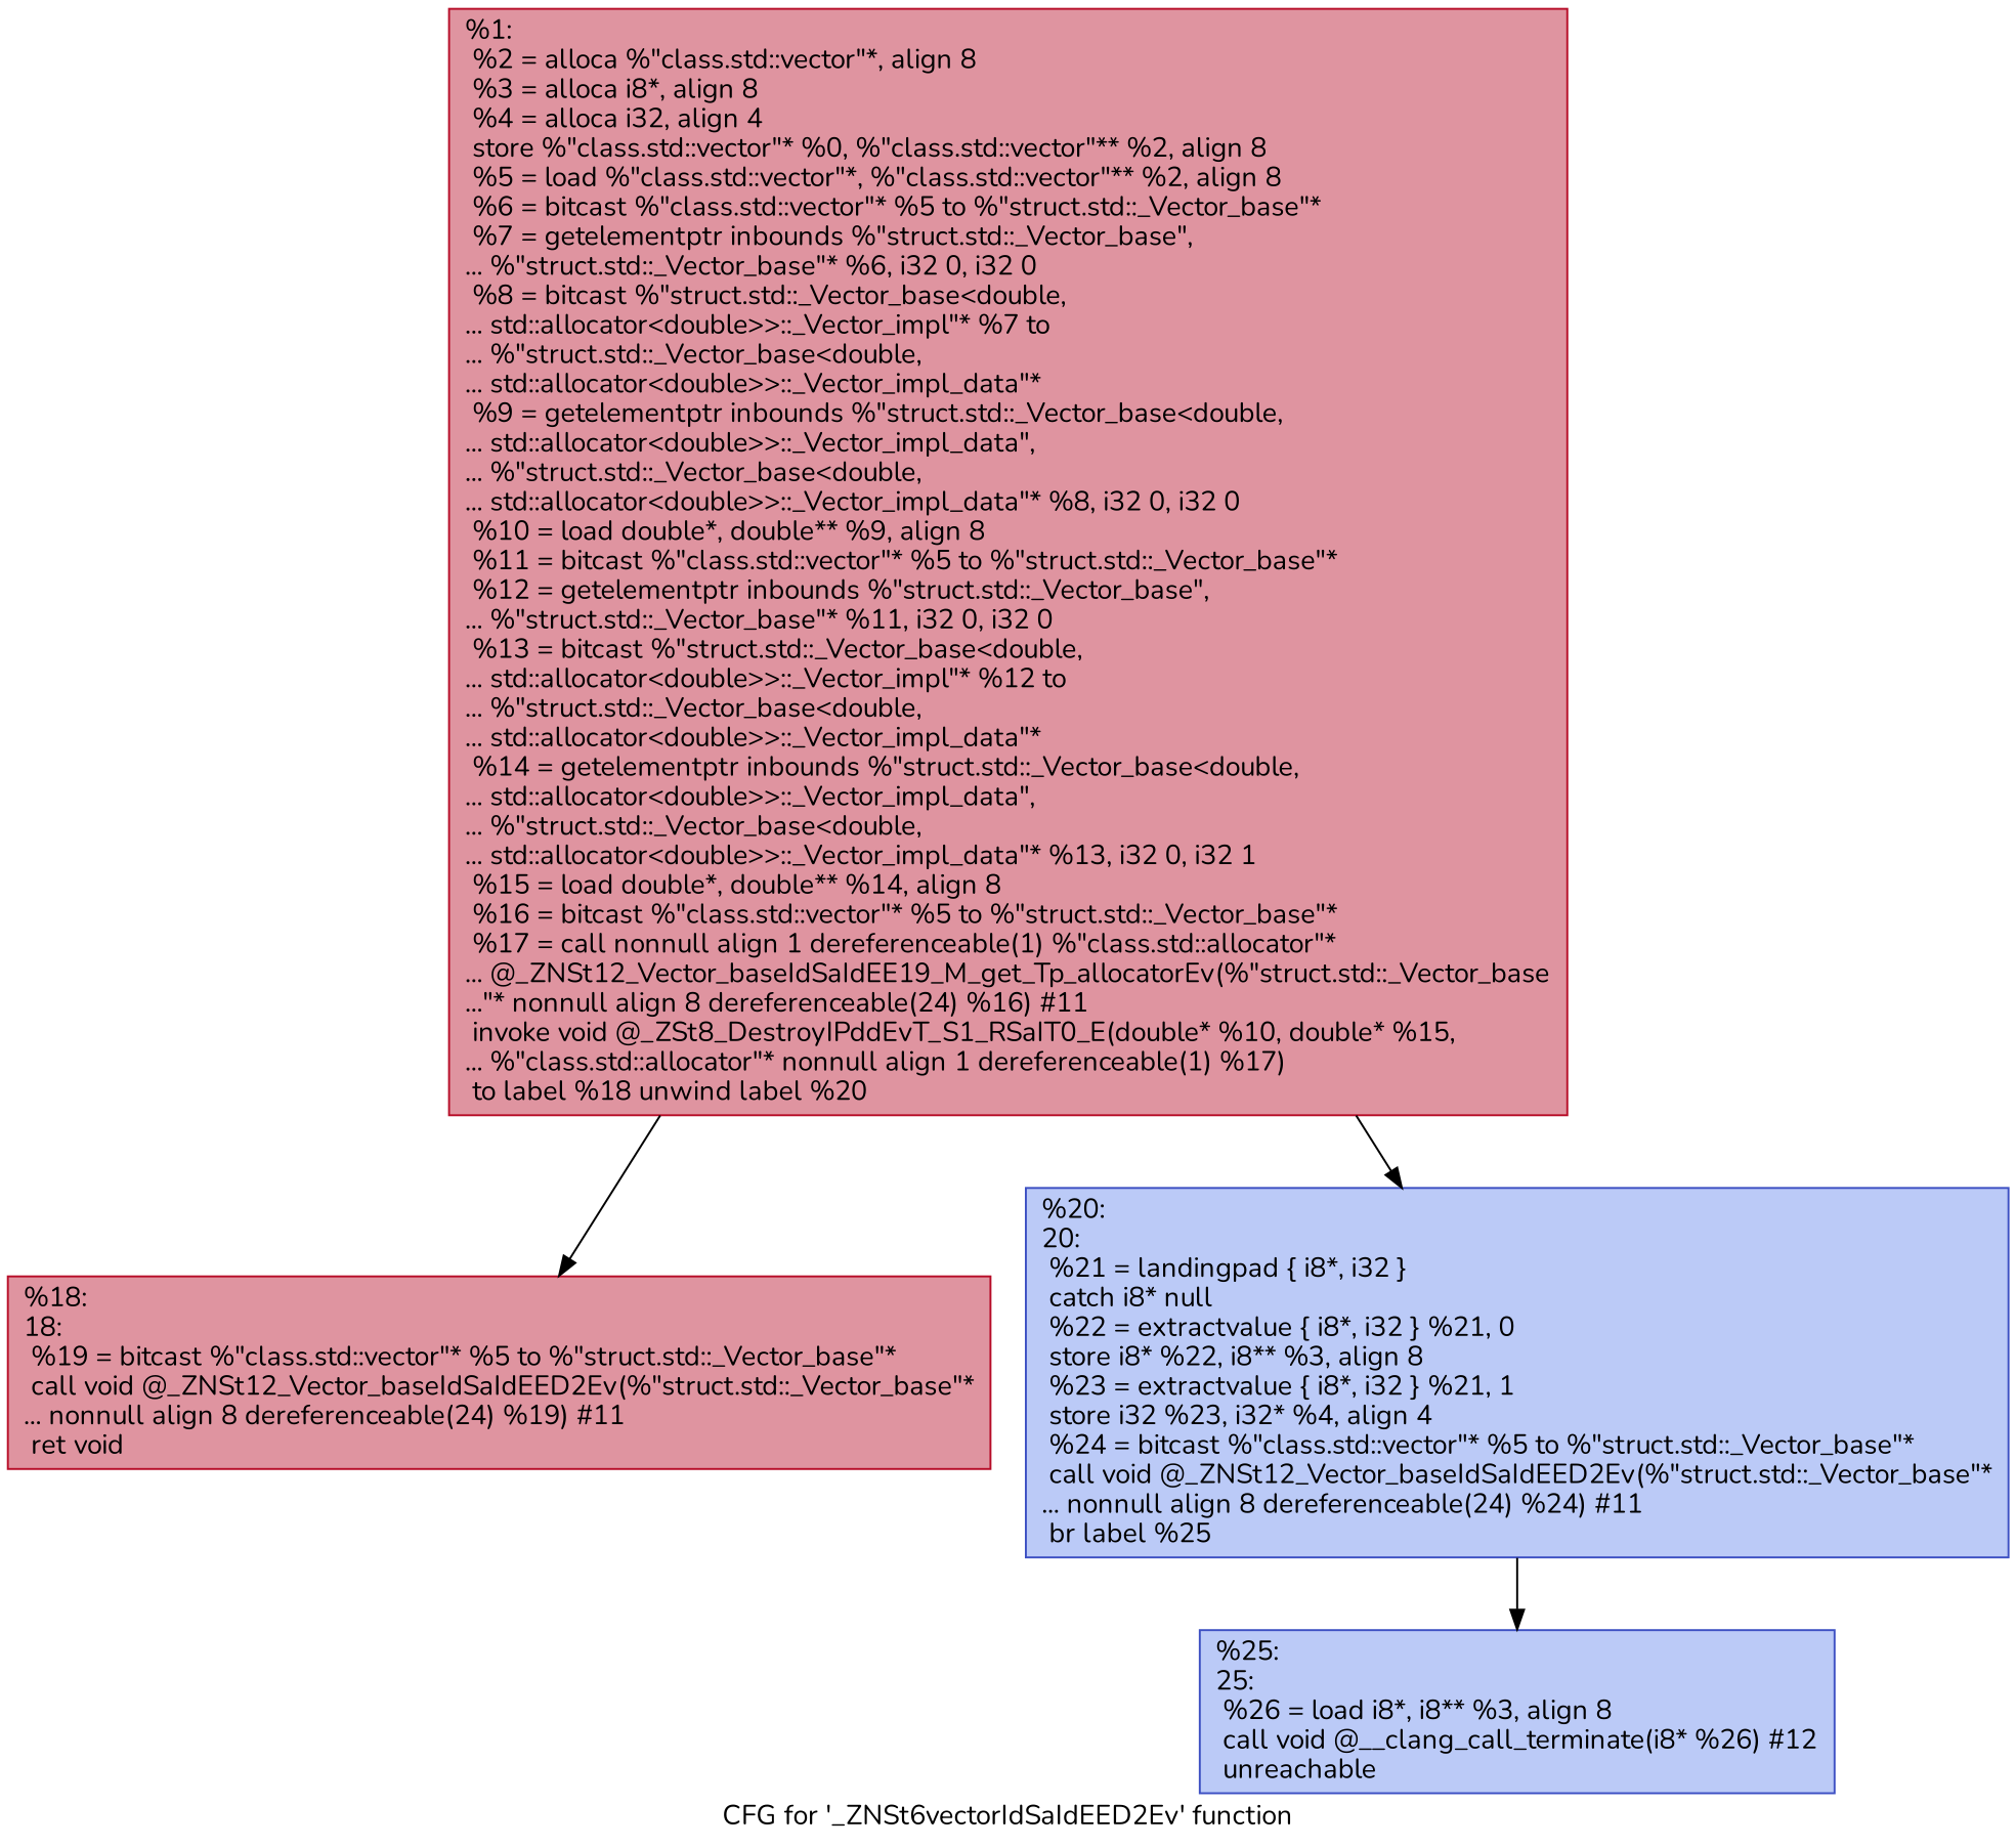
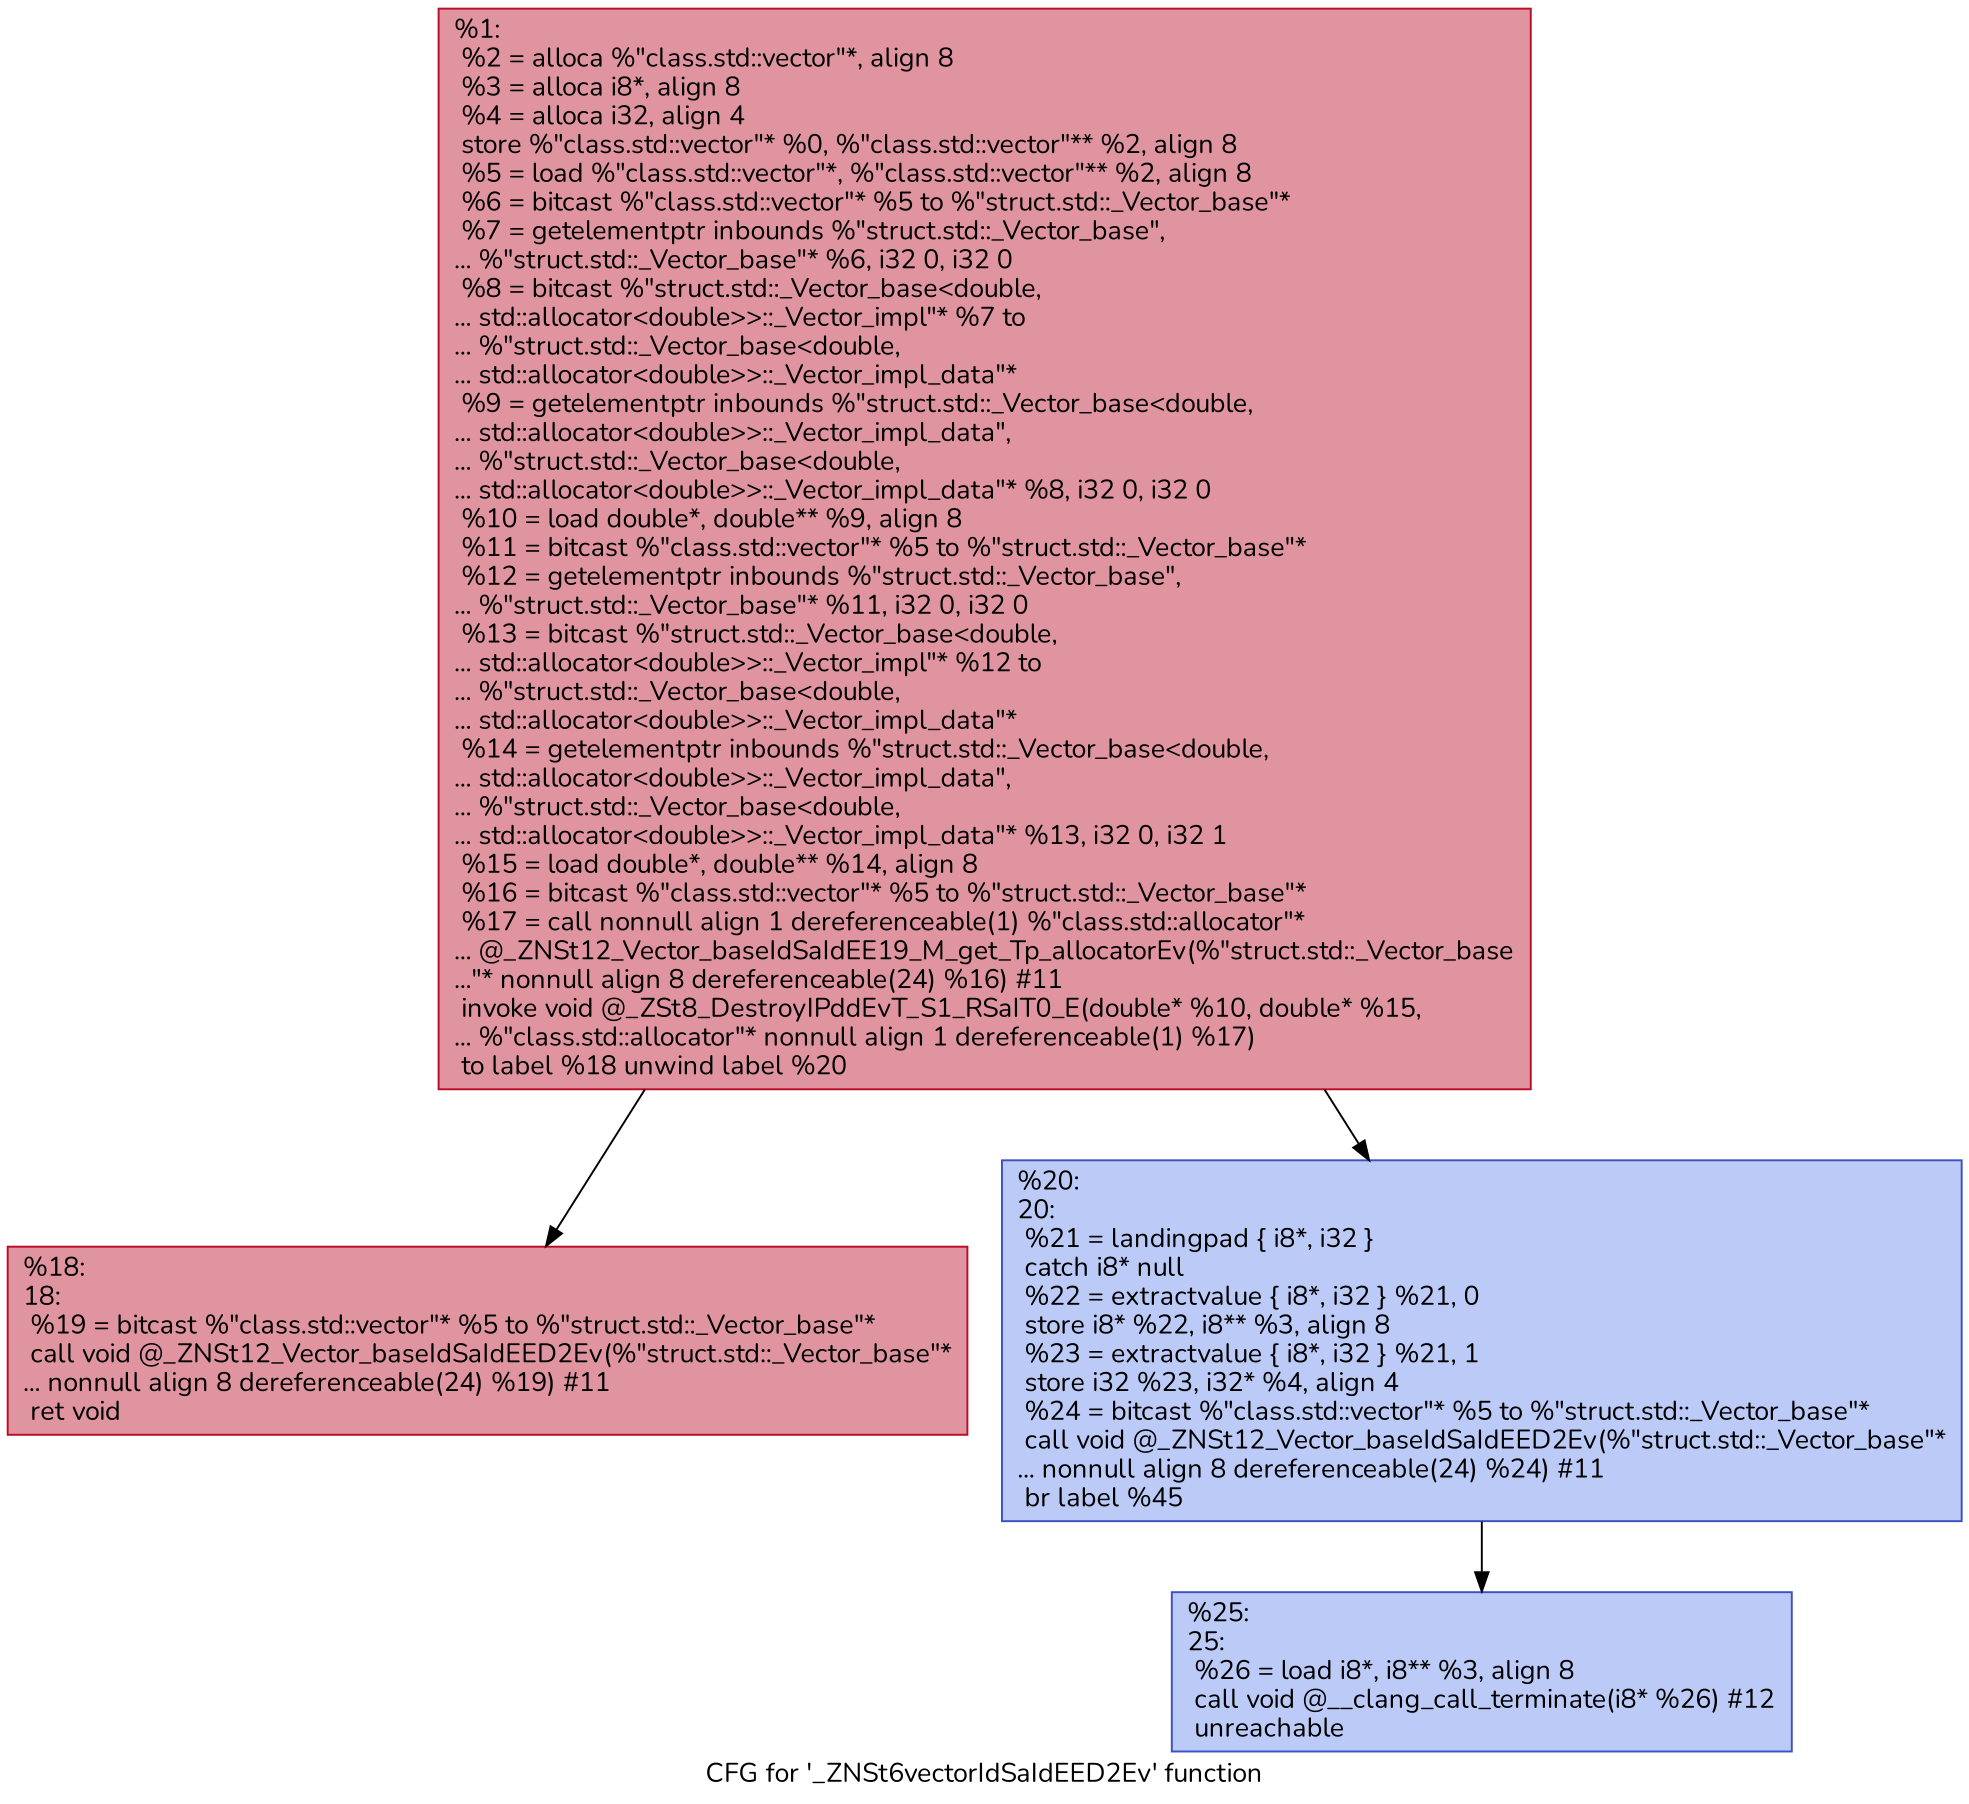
  digraph {
    label="CFG for '_ZNSt6vectorIdSaIdEED2Ev' function"
    fontname=Nunito
    node [color="#b70d28ff" fillcolor="#b70d2870" shape=record style=filled fontname=Nunito]
    edge [fontname=Nunito]
    n1 [label="{%1:\l  %2 = alloca %\"class.std::vector\"*, align 8\l  %3 = alloca i8*, align 8\l  %4 = alloca i32, align 4\l  store %\"class.std::vector\"* %0, %\"class.std::vector\"** %2, align 8\l  %5 = load %\"class.std::vector\"*, %\"class.std::vector\"** %2, align 8\l  %6 = bitcast %\"class.std::vector\"* %5 to %\"struct.std::_Vector_base\"*\l  %7 = getelementptr inbounds %\"struct.std::_Vector_base\",\l... %\"struct.std::_Vector_base\"* %6, i32 0, i32 0\l  %8 = bitcast %\"struct.std::_Vector_base\<double,\l... std::allocator\<double\>\>::_Vector_impl\"* %7 to\l... %\"struct.std::_Vector_base\<double,\l... std::allocator\<double\>\>::_Vector_impl_data\"*\l  %9 = getelementptr inbounds %\"struct.std::_Vector_base\<double,\l... std::allocator\<double\>\>::_Vector_impl_data\",\l... %\"struct.std::_Vector_base\<double,\l... std::allocator\<double\>\>::_Vector_impl_data\"* %8, i32 0, i32 0\l  %10 = load double*, double** %9, align 8\l  %11 = bitcast %\"class.std::vector\"* %5 to %\"struct.std::_Vector_base\"*\l  %12 = getelementptr inbounds %\"struct.std::_Vector_base\",\l... %\"struct.std::_Vector_base\"* %11, i32 0, i32 0\l  %13 = bitcast %\"struct.std::_Vector_base\<double,\l... std::allocator\<double\>\>::_Vector_impl\"* %12 to\l... %\"struct.std::_Vector_base\<double,\l... std::allocator\<double\>\>::_Vector_impl_data\"*\l  %14 = getelementptr inbounds %\"struct.std::_Vector_base\<double,\l... std::allocator\<double\>\>::_Vector_impl_data\",\l... %\"struct.std::_Vector_base\<double,\l... std::allocator\<double\>\>::_Vector_impl_data\"* %13, i32 0, i32 1\l  %15 = load double*, double** %14, align 8\l  %16 = bitcast %\"class.std::vector\"* %5 to %\"struct.std::_Vector_base\"*\l  %17 = call nonnull align 1 dereferenceable(1) %\"class.std::allocator\"*\l... @_ZNSt12_Vector_baseIdSaIdEE19_M_get_Tp_allocatorEv(%\"struct.std::_Vector_base\l...\"* nonnull align 8 dereferenceable(24) %16) #11\l  invoke void @_ZSt8_DestroyIPddEvT_S1_RSaIT0_E(double* %10, double* %15,\l... %\"class.std::allocator\"* nonnull align 1 dereferenceable(1) %17)\l          to label %18 unwind label %20\l}"]
    n2 [label="{%18:\l18:                                               \l  %19 = bitcast %\"class.std::vector\"* %5 to %\"struct.std::_Vector_base\"*\l  call void @_ZNSt12_Vector_baseIdSaIdEED2Ev(%\"struct.std::_Vector_base\"*\l... nonnull align 8 dereferenceable(24) %19) #11\l  ret void\l}"]
-   n3 [color="#3d50c3ff" fillcolor="#6687ed70" label="{%20:\l20:                                               \l  %21 = landingpad \{ i8*, i32 \}\l          catch i8* null\l  %22 = extractvalue \{ i8*, i32 \} %21, 0\l  store i8* %22, i8** %3, align 8\l  %23 = extractvalue \{ i8*, i32 \} %21, 1\l  store i32 %23, i32* %4, align 4\l  %24 = bitcast %\"class.std::vector\"* %5 to %\"struct.std::_Vector_base\"*\l  call void @_ZNSt12_Vector_baseIdSaIdEED2Ev(%\"struct.std::_Vector_base\"*\l... nonnull align 8 dereferenceable(24) %24) #11\l  br label %25\l}"]
+   n3 [color="#3d50c3ff" fillcolor="#6687ed70" label="{%20:\l20:                                               \l  %21 = landingpad \{ i8*, i32 \}\l          catch i8* null\l  %22 = extractvalue \{ i8*, i32 \} %21, 0\l  store i8* %22, i8** %3, align 8\l  %23 = extractvalue \{ i8*, i32 \} %21, 1\l  store i32 %23, i32* %4, align 4\l  %24 = bitcast %\"class.std::vector\"* %5 to %\"struct.std::_Vector_base\"*\l  call void @_ZNSt12_Vector_baseIdSaIdEED2Ev(%\"struct.std::_Vector_base\"*\l... nonnull align 8 dereferenceable(24) %24) #11\l  br label %45\l}"]
    n4 [color="#3d50c3ff" fillcolor="#6687ed70" label="{%25:\l25:                                               \l  %26 = load i8*, i8** %3, align 8\l  call void @__clang_call_terminate(i8* %26) #12\l  unreachable\l}"]
    n1 -> n2
    n1 -> n3
    n3 -> n4
  }
